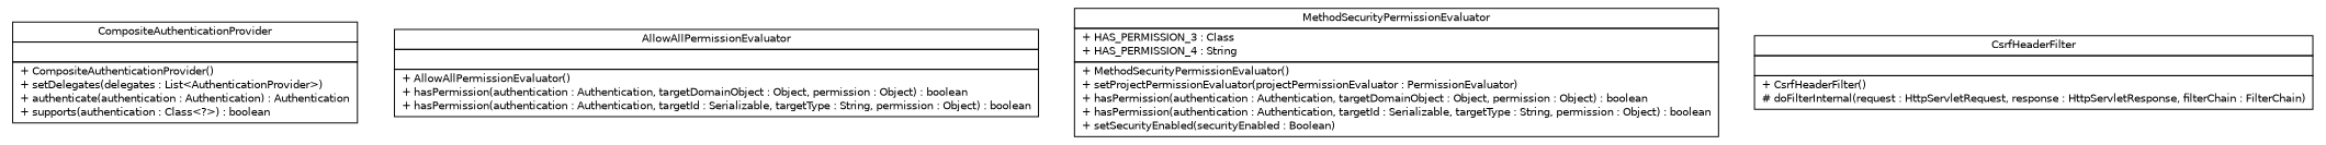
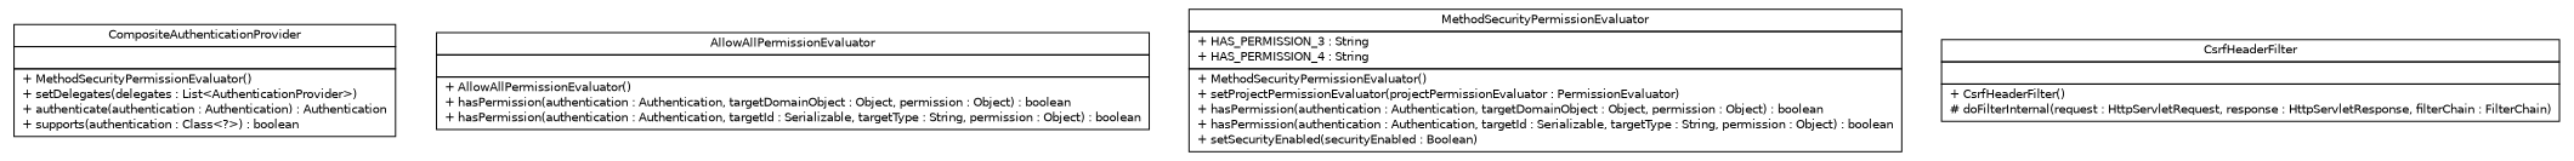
  digraph {
    nodesep=0.25
    ranksep=0.5
    node [fontcolor=black fontname=Helvetica fontsize=10.0 shape=plaintext]
-   n1 [label=<<table title="cn.home1.oss.lib.security.CompositeAuthenticationProvider" border="0" cellborder="1" cellspacing="0" cellpadding="2" port="p" href="./CompositeAuthenticationProvider.html"> 		<tr><td><table border="0" cellspacing="0" cellpadding="1"> <tr><td align="center" balign="center"> CompositeAuthenticationProvider </td></tr> 		</table></td></tr> 		<tr><td><table border="0" cellspacing="0" cellpadding="1"> <tr><td align="left" balign="left">  </td></tr> 		</table></td></tr> 		<tr><td><table border="0" cellspacing="0" cellpadding="1"> <tr><td align="left" balign="left"> + CompositeAuthenticationProvider() </td></tr> <tr><td align="left" balign="left"> + setDelegates(delegates : List&lt;AuthenticationProvider&gt;) </td></tr> <tr><td align="left" balign="left"> + authenticate(authentication : Authentication) : Authentication </td></tr> <tr><td align="left" balign="left"> + supports(authentication : Class&lt;?&gt;) : boolean </td></tr> 		</table></td></tr> 		</table>>]
+   n1 [label=<<table title="cn.home1.oss.lib.security.CompositeAuthenticationProvider" border="0" cellborder="1" cellspacing="0" cellpadding="2" port="p" href="./CompositeAuthenticationProvider.html"> 		<tr><td><table border="0" cellspacing="0" cellpadding="1"> <tr><td align="center" balign="center"> CompositeAuthenticationProvider </td></tr> 		</table></td></tr> 		<tr><td><table border="0" cellspacing="0" cellpadding="1"> <tr><td align="left" balign="left">  </td></tr> 		</table></td></tr> 		<tr><td><table border="0" cellspacing="0" cellpadding="1"> <tr><td align="left" balign="left"> + MethodSecurityPermissionEvaluator() </td></tr> <tr><td align="left" balign="left"> + setDelegates(delegates : List&lt;AuthenticationProvider&gt;) </td></tr> <tr><td align="left" balign="left"> + authenticate(authentication : Authentication) : Authentication </td></tr> <tr><td align="left" balign="left"> + supports(authentication : Class&lt;?&gt;) : boolean </td></tr> 		</table></td></tr> 		</table>>]
    n2 [label=<<table title="cn.home1.oss.lib.security.AllowAllPermissionEvaluator" border="0" cellborder="1" cellspacing="0" cellpadding="2" port="p" href="./AllowAllPermissionEvaluator.html"> 		<tr><td><table border="0" cellspacing="0" cellpadding="1"> <tr><td align="center" balign="center"> AllowAllPermissionEvaluator </td></tr> 		</table></td></tr> 		<tr><td><table border="0" cellspacing="0" cellpadding="1"> <tr><td align="left" balign="left">  </td></tr> 		</table></td></tr> 		<tr><td><table border="0" cellspacing="0" cellpadding="1"> <tr><td align="left" balign="left"> + AllowAllPermissionEvaluator() </td></tr> <tr><td align="left" balign="left"> + hasPermission(authentication : Authentication, targetDomainObject : Object, permission : Object) : boolean </td></tr> <tr><td align="left" balign="left"> + hasPermission(authentication : Authentication, targetId : Serializable, targetType : String, permission : Object) : boolean </td></tr> 		</table></td></tr> 		</table>>]
-   n3 [label=<<table title="cn.home1.oss.lib.security.MethodSecurityPermissionEvaluator" border="0" cellborder="1" cellspacing="0" cellpadding="2" port="p" href="./MethodSecurityPermissionEvaluator.html"> 		<tr><td><table border="0" cellspacing="0" cellpadding="1"> <tr><td align="center" balign="center"> MethodSecurityPermissionEvaluator </td></tr> 		</table></td></tr> 		<tr><td><table border="0" cellspacing="0" cellpadding="1"> <tr><td align="left" balign="left"> + HAS_PERMISSION_3 : Class </td></tr> <tr><td align="left" balign="left"> + HAS_PERMISSION_4 : String </td></tr> 		</table></td></tr> 		<tr><td><table border="0" cellspacing="0" cellpadding="1"> <tr><td align="left" balign="left"> + MethodSecurityPermissionEvaluator() </td></tr> <tr><td align="left" balign="left"> + setProjectPermissionEvaluator(projectPermissionEvaluator : PermissionEvaluator) </td></tr> <tr><td align="left" balign="left"> + hasPermission(authentication : Authentication, targetDomainObject : Object, permission : Object) : boolean </td></tr> <tr><td align="left" balign="left"> + hasPermission(authentication : Authentication, targetId : Serializable, targetType : String, permission : Object) : boolean </td></tr> <tr><td align="left" balign="left"> + setSecurityEnabled(securityEnabled : Boolean) </td></tr> 		</table></td></tr> 		</table>>]
+   n3 [label=<<table title="cn.home1.oss.lib.security.MethodSecurityPermissionEvaluator" border="0" cellborder="1" cellspacing="0" cellpadding="2" port="p" href="./MethodSecurityPermissionEvaluator.html"> 		<tr><td><table border="0" cellspacing="0" cellpadding="1"> <tr><td align="center" balign="center"> MethodSecurityPermissionEvaluator </td></tr> 		</table></td></tr> 		<tr><td><table border="0" cellspacing="0" cellpadding="1"> <tr><td align="left" balign="left"> + HAS_PERMISSION_3 : String </td></tr> <tr><td align="left" balign="left"> + HAS_PERMISSION_4 : String </td></tr> 		</table></td></tr> 		<tr><td><table border="0" cellspacing="0" cellpadding="1"> <tr><td align="left" balign="left"> + MethodSecurityPermissionEvaluator() </td></tr> <tr><td align="left" balign="left"> + setProjectPermissionEvaluator(projectPermissionEvaluator : PermissionEvaluator) </td></tr> <tr><td align="left" balign="left"> + hasPermission(authentication : Authentication, targetDomainObject : Object, permission : Object) : boolean </td></tr> <tr><td align="left" balign="left"> + hasPermission(authentication : Authentication, targetId : Serializable, targetType : String, permission : Object) : boolean </td></tr> <tr><td align="left" balign="left"> + setSecurityEnabled(securityEnabled : Boolean) </td></tr> 		</table></td></tr> 		</table>>]
    n4 [label=<<table title="cn.home1.oss.lib.security.CsrfHeaderFilter" border="0" cellborder="1" cellspacing="0" cellpadding="2" port="p" href="./CsrfHeaderFilter.html"> 		<tr><td><table border="0" cellspacing="0" cellpadding="1"> <tr><td align="center" balign="center"> CsrfHeaderFilter </td></tr> 		</table></td></tr> 		<tr><td><table border="0" cellspacing="0" cellpadding="1"> <tr><td align="left" balign="left">  </td></tr> 		</table></td></tr> 		<tr><td><table border="0" cellspacing="0" cellpadding="1"> <tr><td align="left" balign="left"> + CsrfHeaderFilter() </td></tr> <tr><td align="left" balign="left"> # doFilterInternal(request : HttpServletRequest, response : HttpServletResponse, filterChain : FilterChain) </td></tr> 		</table></td></tr> 		</table>>]
  }
